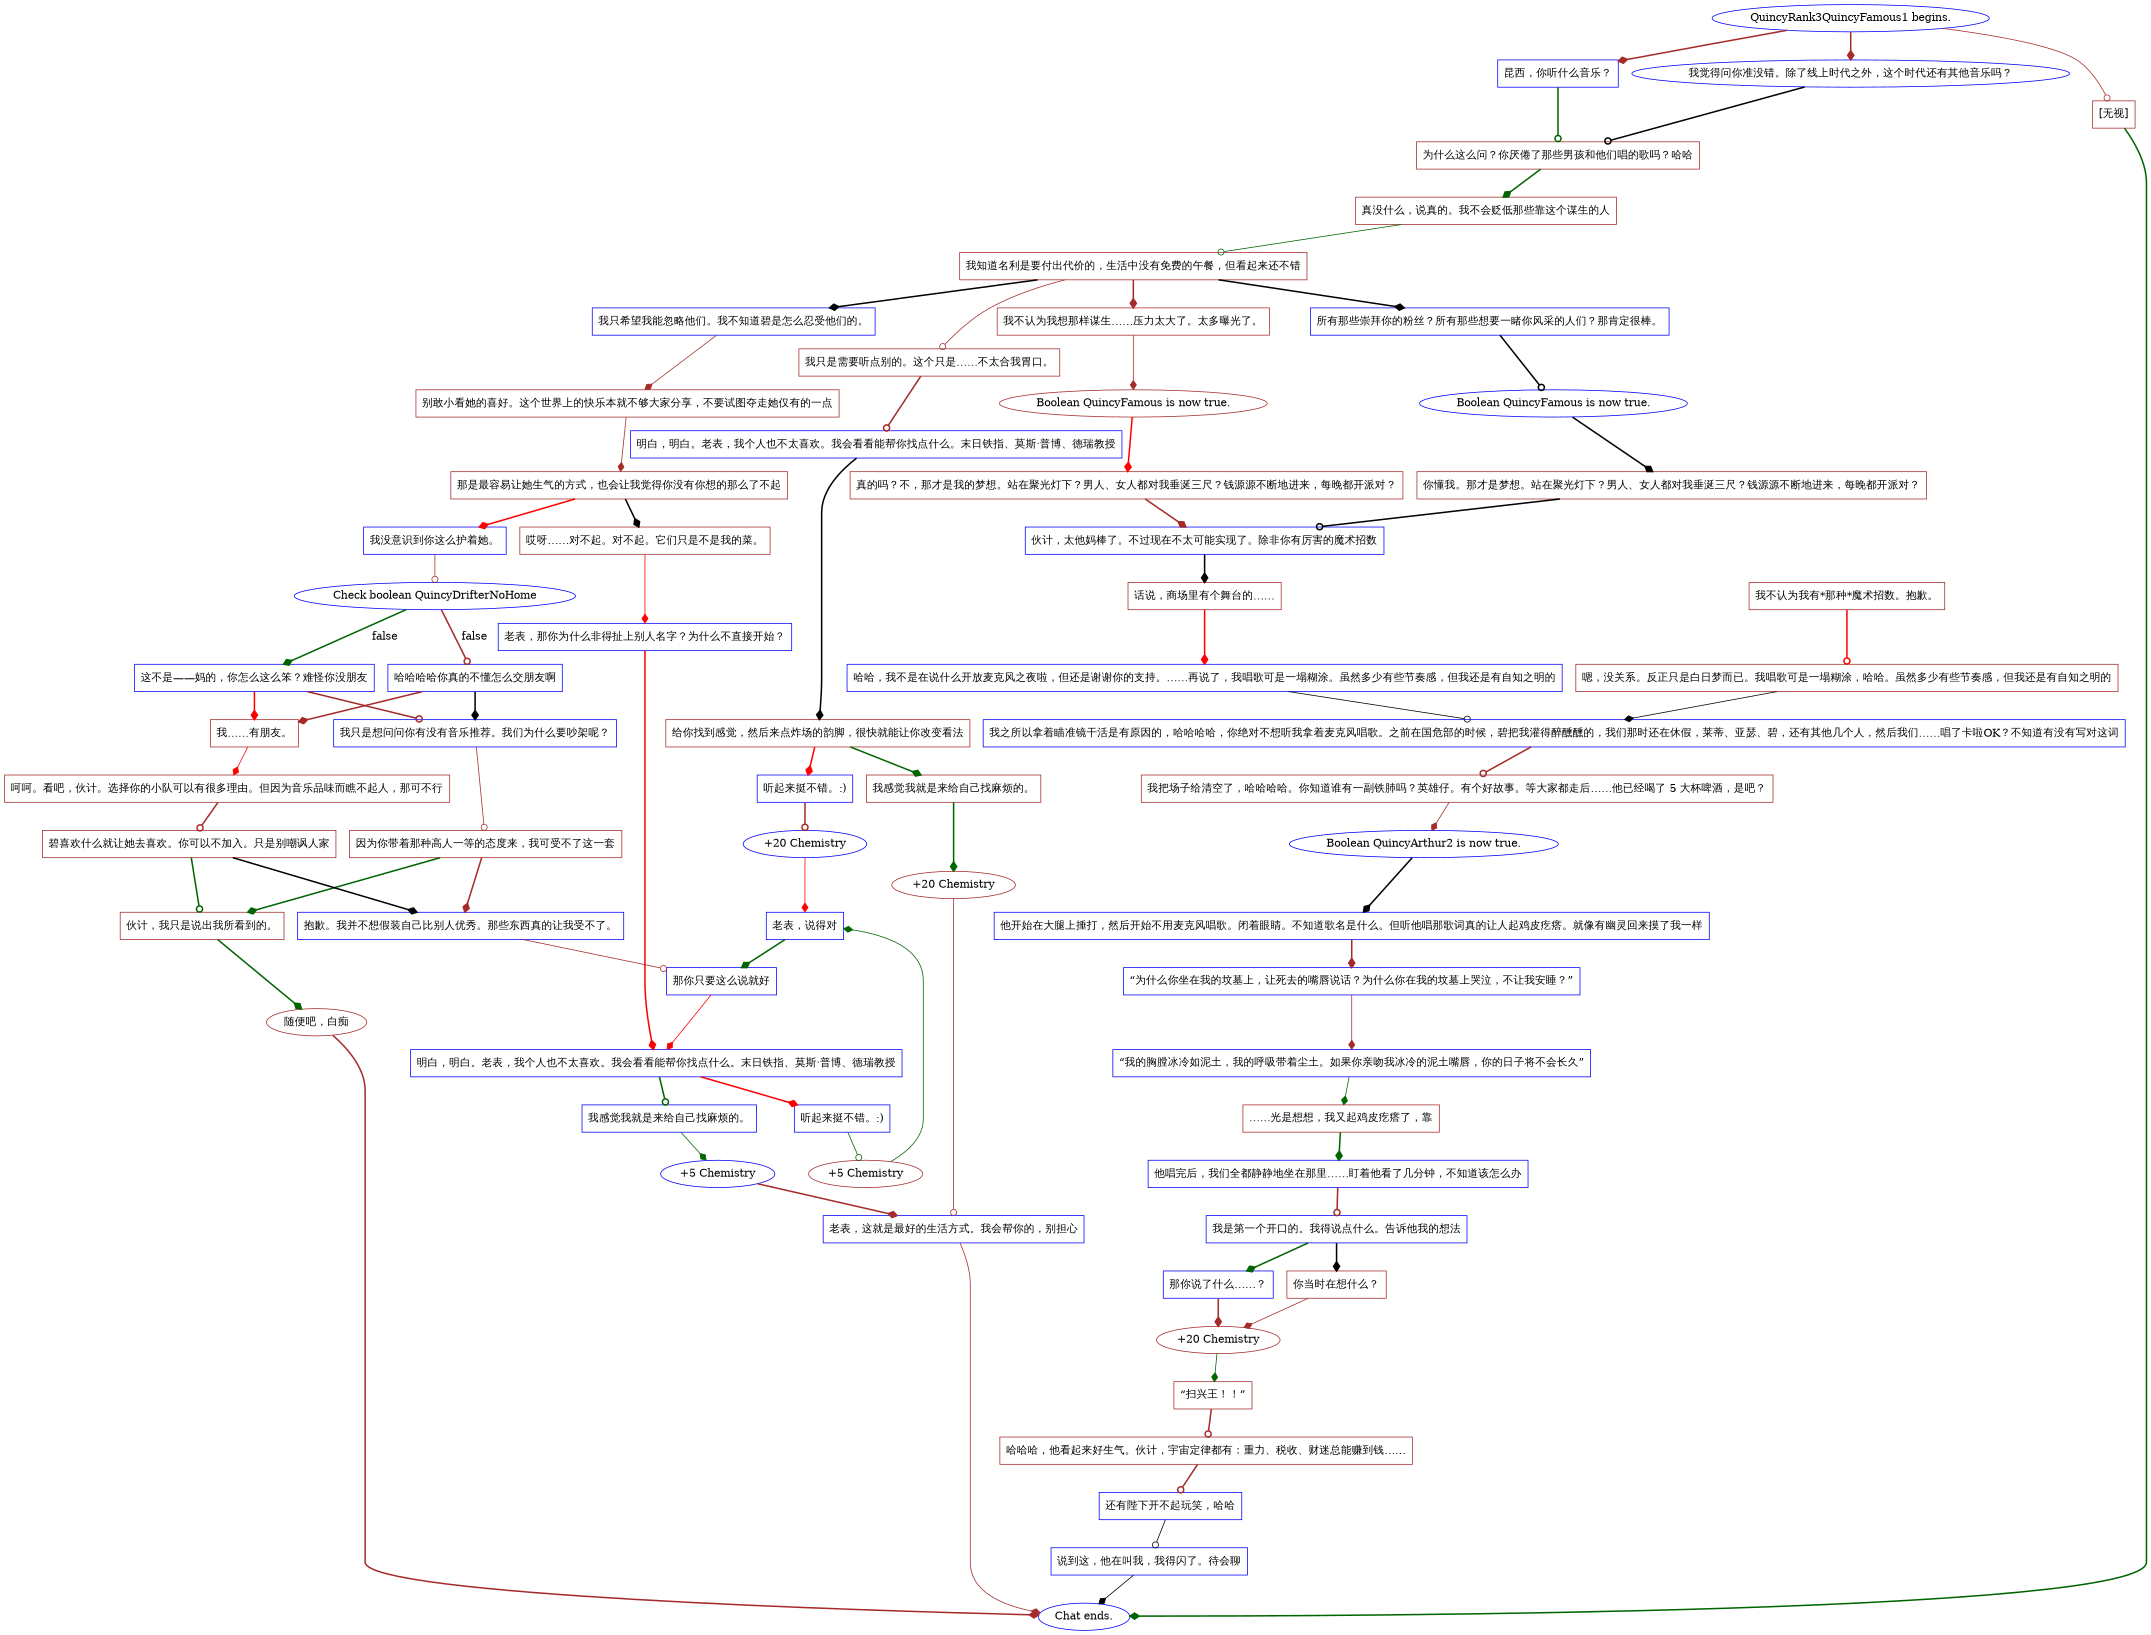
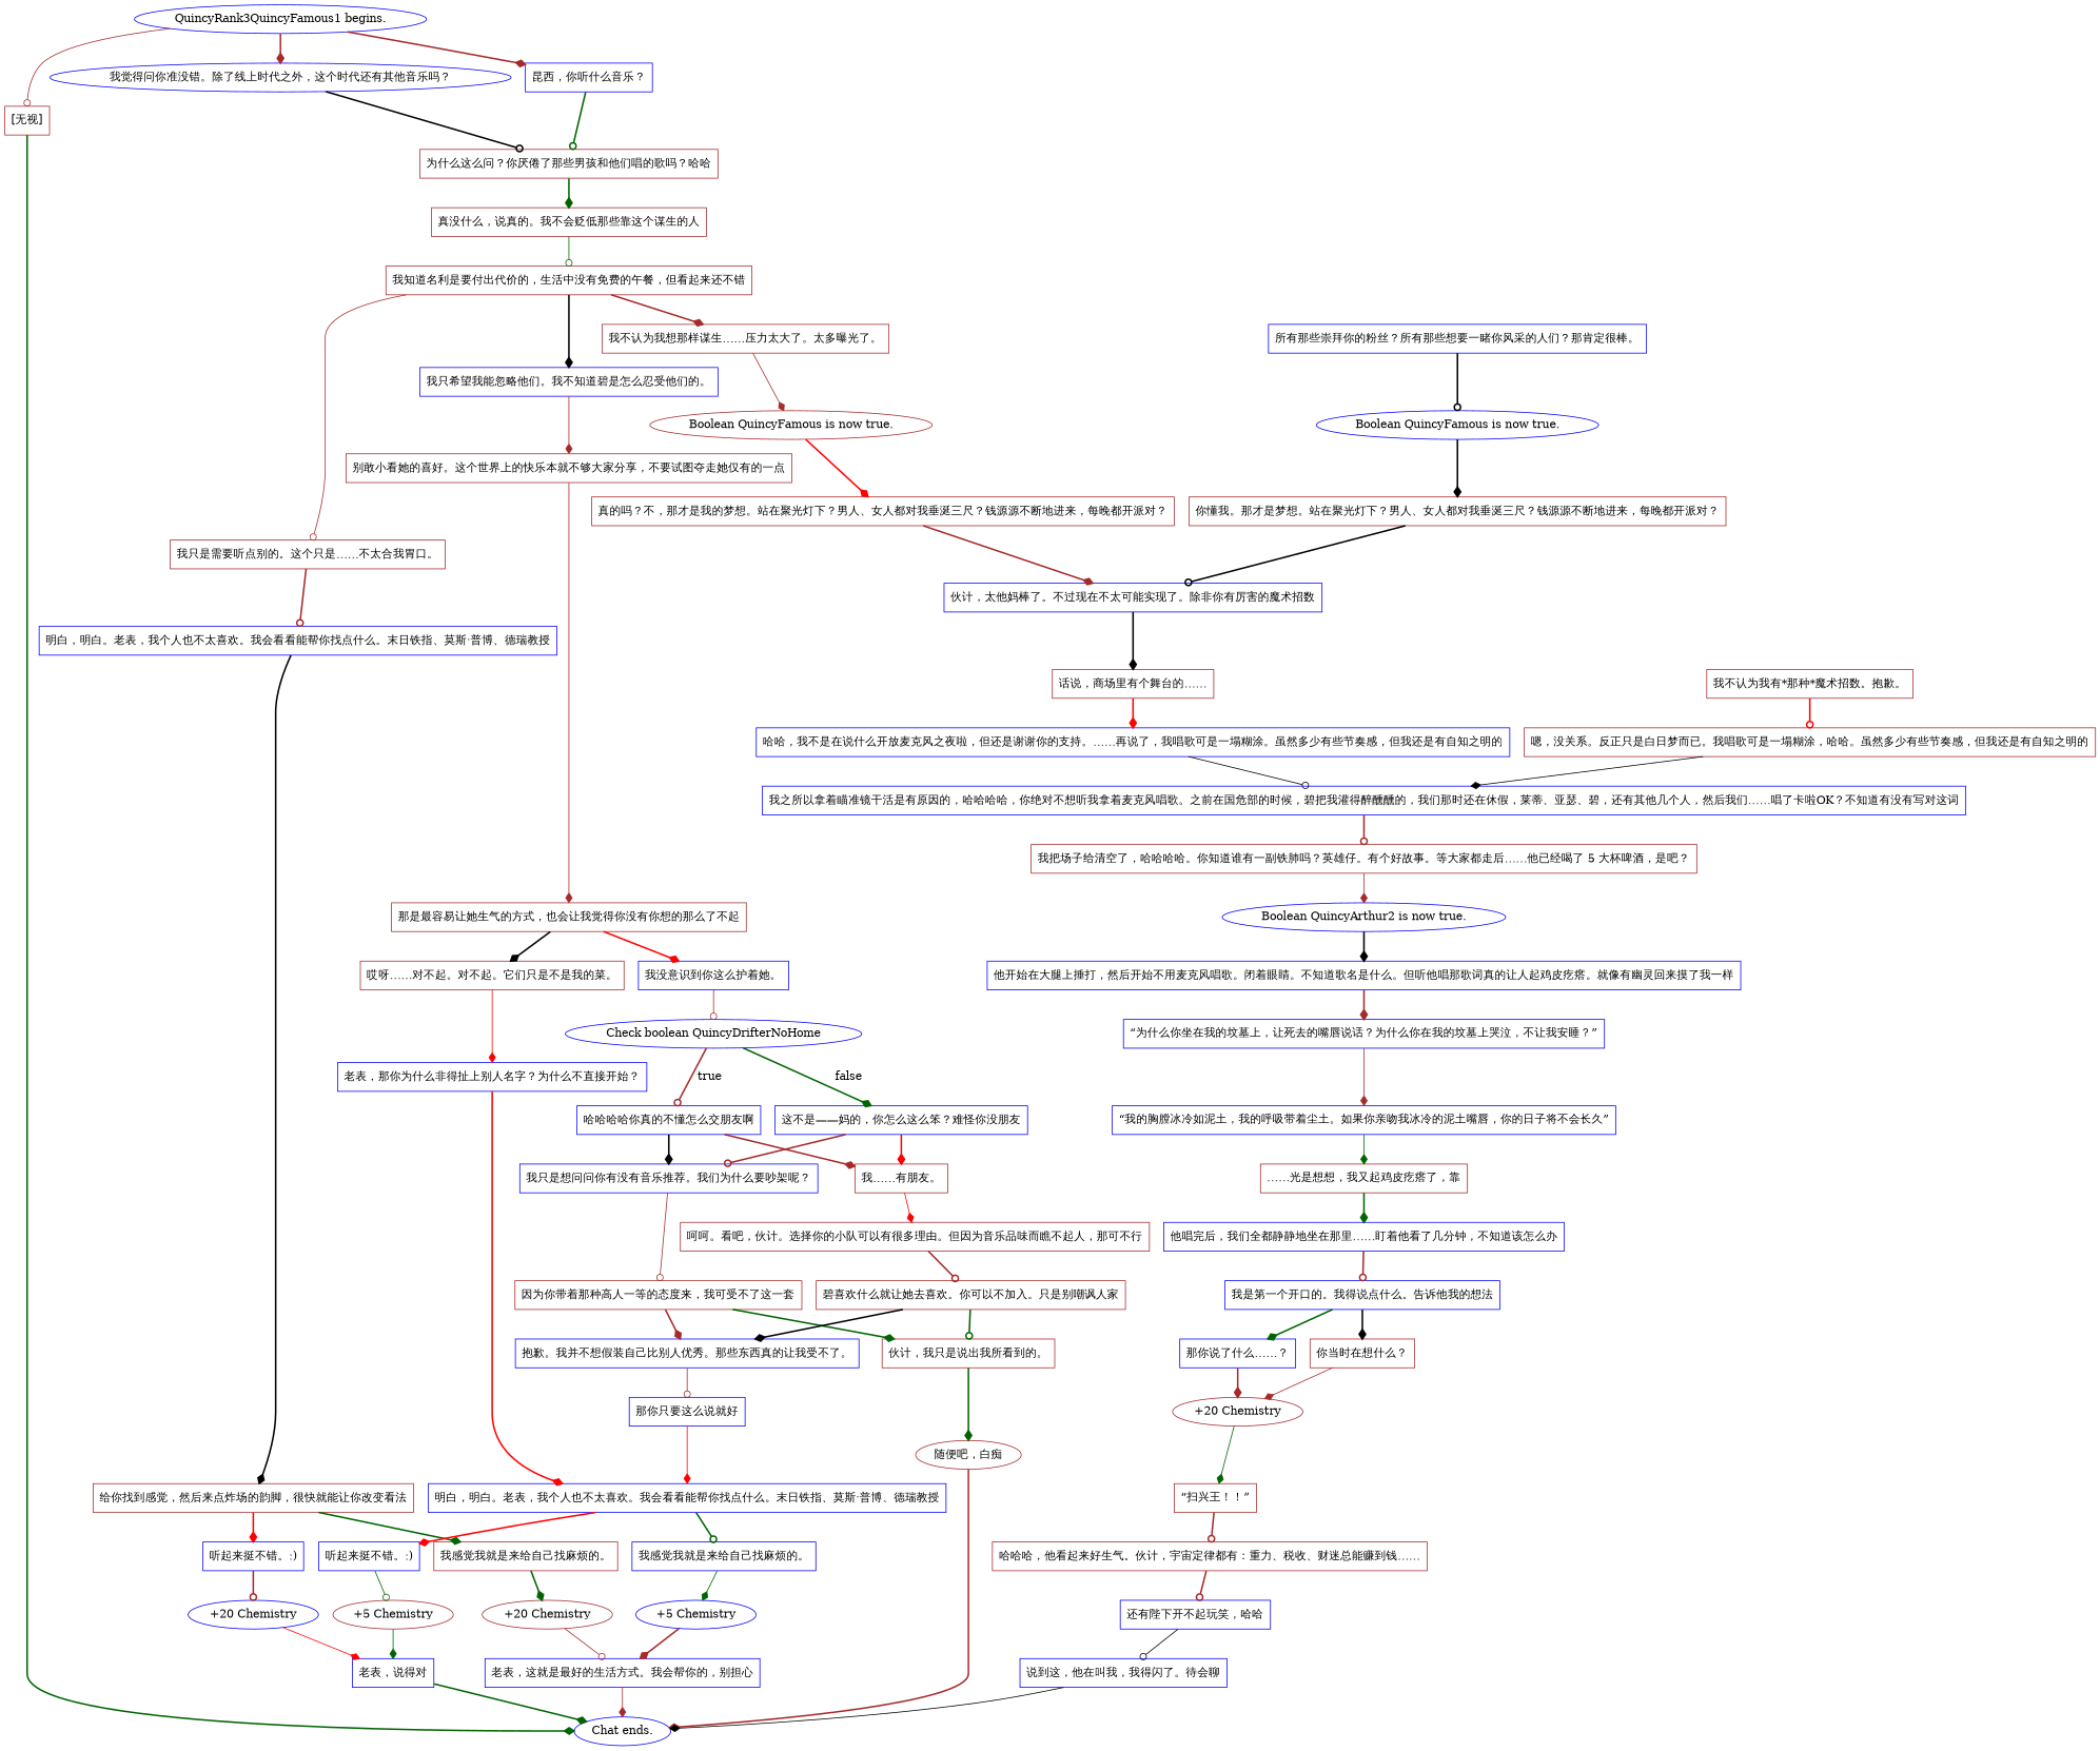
  digraph {
    node [color=blue shape=box]
    edge [arrowhead=diamond color=brown style=bold]
    n1 [label="QuincyRank3QuincyFamous1 begins." shape=""]
    n2 [label="我觉得问你准没错。除了线上时代之外，这个时代还有其他音乐吗？" shape=ellipse]
    n3 [label="昆西，你听什么音乐？"]
    n4 [color=brown label="[无视]"]
    n5 [color=brown label="为什么这么问？你厌倦了那些男孩和他们唱的歌吗？哈哈"]
    "Chat ends." [shape=""]
    n7 [color=brown label="真没什么，说真的。我不会贬低那些靠这个谋生的人"]
    n8 [color=brown label="我知道名利是要付出代价的，生活中没有免费的午餐，但看起来还不错"]
    n9 [color=brown label="我只是需要听点别的。这个只是……不太合我胃口。"]
    n10 [color=brown label="我不认为我想那样谋生……压力太大了。太多曝光了。"]
    n11 [label="所有那些崇拜你的粉丝？所有那些想要一睹你风采的人们？那肯定很棒。"]
    n12 [label="我只希望我能忽略他们。我不知道碧是怎么忍受他们的。"]
    n13 [label="明白，明白。老表，我个人也不太喜欢。我会看看能帮你找点什么。末日铁指、莫斯·普博、德瑞教授"]
    n14 [color=brown label="Boolean QuincyFamous is now true." shape=""]
    n15 [label="Boolean QuincyFamous is now true." shape=""]
    n16 [color=brown label="别敢小看她的喜好。这个世界上的快乐本就不够大家分享，不要试图夺走她仅有的一点"]
    n17 [color=brown label="给你找到感觉，然后来点炸场的韵脚，很快就能让你改变看法"]
    n18 [color=brown label="真的吗？不，那才是我的梦想。站在聚光灯下？男人、女人都对我垂涎三尺？钱源源不断地进来，每晚都开派对？"]
    n19 [color=brown label="你懂我。那才是梦想。站在聚光灯下？男人、女人都对我垂涎三尺？钱源源不断地进来，每晚都开派对？"]
    n20 [color=brown label="那是最容易让她生气的方式，也会让我觉得你没有你想的那么了不起"]
    n21 [label="听起来挺不错。:)"]
    n22 [color=brown label="我感觉我就是来给自己找麻烦的。"]
    n23 [label="伙计，太他妈棒了。不过现在不太可能实现了。除非你有厉害的魔术招数"]
    n24 [color=brown label="哎呀……对不起。对不起。它们只是不是我的菜。"]
    n25 [label="我没意识到你这么护着她。"]
    n26 [label="+20 Chemistry" shape=""]
    n27 [color=brown label="+20 Chemistry" shape=""]
    n28 [color=brown label="话说，商场里有个舞台的……"]
    n29 [label="老表，那你为什么非得扯上别人名字？为什么不直接开始？"]
    n30 [label="Check boolean QuincyDrifterNoHome" shape=""]
    n31 [label="老表，说得对"]
    n32 [label="老表，这就是最好的生活方式。我会帮你的，别担心"]
    n33 [label="哈哈，我不是在说什么开放麦克风之夜啦，但还是谢谢你的支持。……再说了，我唱歌可是一塌糊涂。虽然多少有些节奏感，但我还是有自知之明的"]
    n34 [color=brown label="我不认为我有*那种*魔术招数。抱歉。"]
    n35 [color=brown label="嗯，没关系。反正只是白日梦而已。我唱歌可是一塌糊涂，哈哈。虽然多少有些节奏感，但我还是有自知之明的"]
    n36 [label="明白，明白。老表，我个人也不太喜欢。我会看看能帮你找点什么。末日铁指、莫斯·普博、德瑞教授"]
    n37 [label="哈哈哈哈你真的不懂怎么交朋友啊"]
    n38 [label="这不是——妈的，你怎么这么笨？难怪你没朋友"]
    n39 [label="我之所以拿着瞄准镜干活是有原因的，哈哈哈哈，你绝对不想听我拿着麦克风唱歌。之前在国危部的时候，碧把我灌得醉醺醺的，我们那时还在休假，莱蒂、亚瑟、碧，还有其他几个人，然后我们……唱了卡啦OK？不知道有没有写对这词"]
    n40 [label="听起来挺不错。:)"]
    n41 [label="我感觉我就是来给自己找麻烦的。"]
    n42 [color=brown label="我……有朋友。"]
    n43 [label="我只是想问问你有没有音乐推荐。我们为什么要吵架呢？"]
    n44 [color=brown label="我把场子给清空了，哈哈哈哈。你知道谁有一副铁肺吗？英雄仔。有个好故事。等大家都走后……他已经喝了 5 大杯啤酒，是吧？"]
    n45 [color=brown label="+5 Chemistry" shape=""]
    n46 [label="+5 Chemistry" shape=""]
    n47 [color=brown label="呵呵。看吧，伙计。选择你的小队可以有很多理由。但因为音乐品味而瞧不起人，那可不行"]
    n48 [color=brown label="因为你带着那种高人一等的态度来，我可受不了这一套"]
    n49 [label="Boolean QuincyArthur2 is now true." shape=""]
    n50 [color=brown label="碧喜欢什么就让她去喜欢。你可以不加入。只是别嘲讽人家"]
    n51 [label="抱歉。我并不想假装自己比别人优秀。那些东西真的让我受不了。"]
    n52 [color=brown label="伙计，我只是说出我所看到的。"]
    n53 [label="他开始在大腿上捶打，然后开始不用麦克风唱歌。闭着眼睛。不知道歌名是什么。但听他唱那歌词真的让人起鸡皮疙瘩。就像有幽灵回来摸了我一样"]
    n54 [label="那你只要这么说就好"]
    n55 [color=brown label="随便吧，白痴" shape=ellipse]
    n56 [label="“为什么你坐在我的坟墓上，让死去的嘴唇说话？为什么你在我的坟墓上哭泣，不让我安睡？”"]
    n57 [label="“我的胸膛冰冷如泥土，我的呼吸带着尘土。如果你亲吻我冰冷的泥土嘴唇，你的日子将不会长久”"]
    n58 [color=brown label="……光是想想，我又起鸡皮疙瘩了，靠"]
    n59 [label="他唱完后，我们全都静静地坐在那里……盯着他看了几分钟，不知道该怎么办"]
    n60 [label="我是第一个开口的。我得说点什么。告诉他我的想法"]
    n61 [label="那你说了什么……？"]
    n62 [color=brown label="你当时在想什么？"]
    n63 [color=brown label="+20 Chemistry" shape=""]
    n64 [color=brown label="“扫兴王！！”"]
    n65 [color=brown label="哈哈哈，他看起来好生气。伙计，宇宙定律都有：重力、税收、财迷总能赚到钱……"]
    n66 [label="还有陛下开不起玩笑，哈哈"]
    n67 [label="说到这，他在叫我，我得闪了。待会聊"]
    n1 -> n2
    n1 -> n3
    n1 -> n4 [arrowhead=odot style=solid]
    n2 -> n5 [arrowhead=odot color=black]
    n3 -> n5 [arrowhead=odot color=darkgreen]
    n4 -> "Chat ends." [color=darkgreen]
    n5 -> n7 [color=darkgreen]
    n7 -> n8 [arrowhead=odot color=darkgreen style=solid]
    n8 -> n9 [arrowhead=odot style=solid]
    n8 -> n10
-   n8 -> n11 [color=black]
    n8 -> n12 [color=black]
    n9 -> n13 [arrowhead=odot]
    n10 -> n14 [style=solid]
    n11 -> n15 [arrowhead=odot color=black]
    n12 -> n16 [style=solid]
    n13 -> n17 [color=black]
    n14 -> n18 [color=red]
    n15 -> n19 [color=black]
    n16 -> n20 [style=solid]
    n17 -> n21 [color=red]
    n17 -> n22 [color=darkgreen]
    n18 -> n23
    n19 -> n23 [arrowhead=odot color=black]
    n20 -> n24 [color=black]
    n20 -> n25 [color=red]
    n21 -> n26 [arrowhead=odot]
    n22 -> n27 [color=darkgreen]
    n23 -> n28 [color=black]
    n24 -> n29 [color=red style=solid]
    n25 -> n30 [arrowhead=odot style=solid]
    n26 -> n31 [color=red style=solid]
    n27 -> n32 [arrowhead=odot style=solid]
    n28 -> n33 [color=red]
    n29 -> n36 [color=red]
-   n30 -> n37 [arrowhead=odot label=false]
+   n30 -> n37 [arrowhead=odot label=true]
    n30 -> n38 [color=darkgreen label=false]
-   n31 -> n54 [color=darkgreen]
+   n31 -> "Chat ends." [color=darkgreen]
    n32 -> "Chat ends." [style=solid]
    n33 -> n39 [arrowhead=odot color=black style=solid]
    n34 -> n35 [arrowhead=odot color=red]
    n35 -> n39 [color=black style=solid]
    n36 -> n40 [color=red]
    n36 -> n41 [arrowhead=odot color=darkgreen]
    n37 -> n42
    n37 -> n43 [color=black]
    n38 -> n42 [color=red]
    n38 -> n43 [arrowhead=odot]
    n39 -> n44 [arrowhead=odot]
    n40 -> n45 [arrowhead=odot color=darkgreen style=solid]
    n41 -> n46 [color=darkgreen style=solid]
    n42 -> n47 [color=red style=solid]
    n43 -> n48 [arrowhead=odot style=solid]
    n44 -> n49 [style=solid]
    n45 -> n31 [color=darkgreen style=solid]
    n46 -> n32
    n47 -> n50 [arrowhead=odot]
    n48 -> n51
    n48 -> n52 [color=darkgreen]
    n49 -> n53 [color=black]
    n50 -> n51 [color=black]
    n50 -> n52 [arrowhead=odot color=darkgreen]
    n51 -> n54 [arrowhead=odot style=solid]
    n52 -> n55 [color=darkgreen]
    n53 -> n56
    n54 -> n36 [color=red style=solid]
    n55 -> "Chat ends."
    n56 -> n57 [style=solid]
    n57 -> n58 [color=darkgreen style=solid]
    n58 -> n59 [color=darkgreen]
    n59 -> n60 [arrowhead=odot]
    n60 -> n61 [color=darkgreen]
    n60 -> n62 [color=black]
    n61 -> n63
    n62 -> n63 [style=solid]
    n63 -> n64 [color=darkgreen style=solid]
    n64 -> n65 [arrowhead=odot]
    n65 -> n66 [arrowhead=odot]
    n66 -> n67 [arrowhead=odot color=black style=solid]
    n67 -> "Chat ends." [color=black style=solid]
  }
